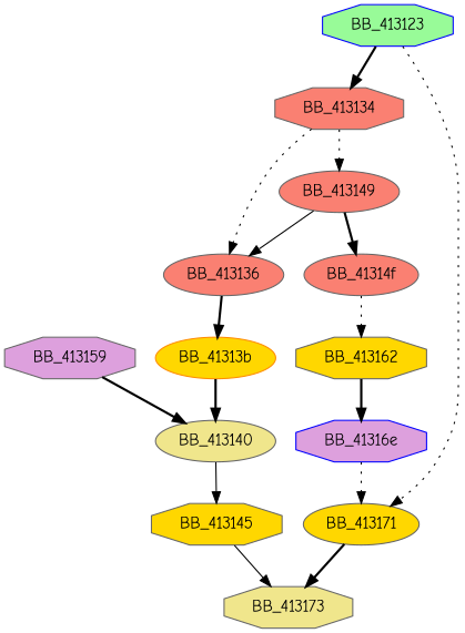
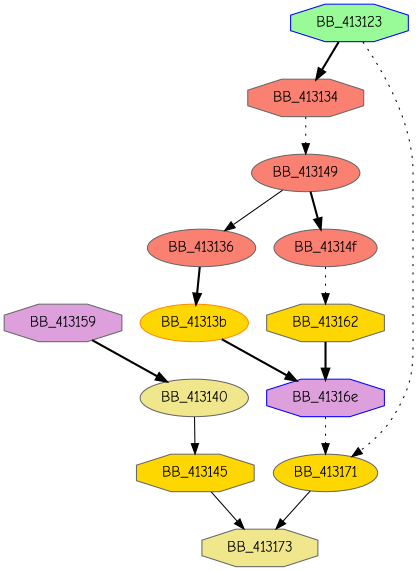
  digraph {
    fontname="Comic Neue"
    node [color=gray40 fillcolor=salmon fontname="Comic Neue" shape=octagon style=filled]
    edge [fontname="Comic Neue" style=bold]
    BB_413123 [color=blue fillcolor=palegreen]
    n2 [label=BB_413134]
    BB_413171 [fillcolor=gold shape=ellipse]
    BB_413136 [shape=ellipse]
    BB_413149 [shape=ellipse]
    BB_413173 [fillcolor=khaki]
    BB_41313b [color=darkorange fillcolor=gold shape=ellipse]
    BB_41314f [shape=ellipse]
    BB_413140 [fillcolor=khaki shape=ellipse]
    BB_413162 [fillcolor=gold]
    BB_413145 [fillcolor=gold]
    BB_41316e [color=blue fillcolor=plum]
    BB_413159 [fillcolor=plum]
    BB_413123 -> n2
    BB_413123 -> BB_413171 [style=dotted]
-   n2 -> BB_413136 [style=dotted]
    n2 -> BB_413149 [style=dotted]
-   BB_413171 -> BB_413173
+   BB_413171 -> BB_413173 [style=solid]
    BB_413136 -> BB_41313b
    BB_413149 -> BB_413136 [style=solid]
    BB_413149 -> BB_41314f
-   BB_41313b -> BB_413140
+   BB_41313b -> BB_41316e
    BB_41314f -> BB_413162 [style=dotted]
    BB_413140 -> BB_413145 [style=solid]
    BB_413162 -> BB_41316e
    BB_413145 -> BB_413173 [style=solid]
    BB_41316e -> BB_413171 [style=dotted]
    BB_413159 -> BB_413140
  }
